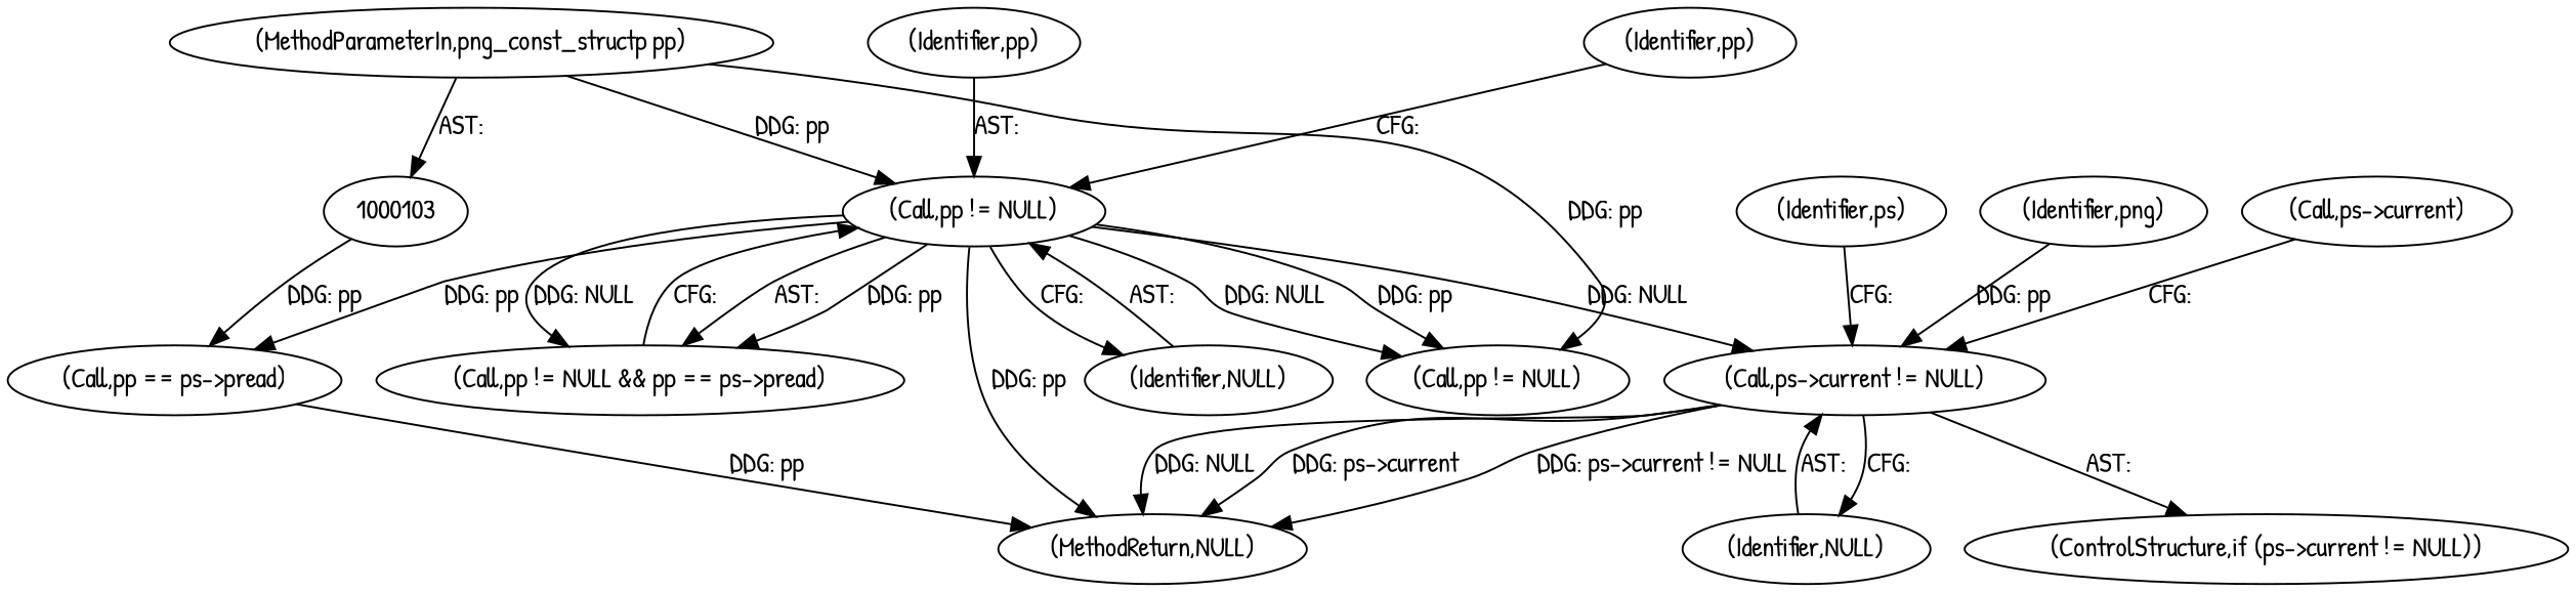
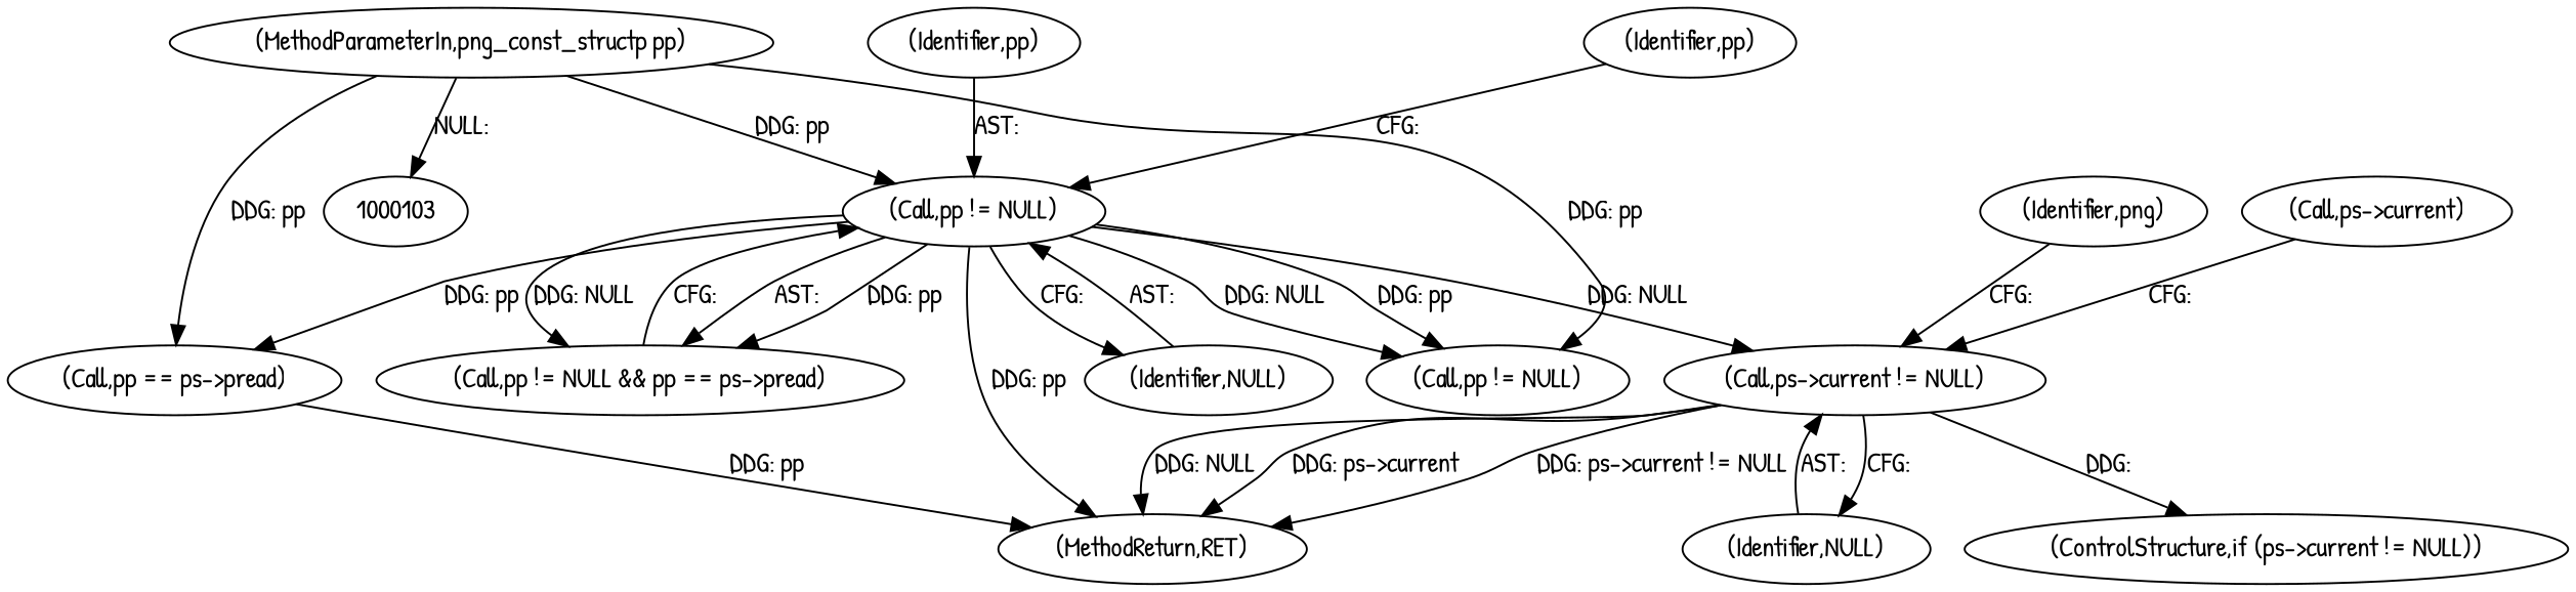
  digraph {
    fontname="Patrick Hand"
    node [fontname="Patrick Hand"]
    edge [fontname="Patrick Hand"]
    n1 [label="(Call,ps->current != NULL)"]
    n2 [label="(ControlStructure,if (ps->current != NULL))"]
    n3 [label="(Identifier,NULL)"]
-   n4 [label="(MethodReturn,NULL)"]
+   n4 [label="(MethodReturn,RET)"]
    n5 [label="(Call,pp != NULL)"]
    n6 [label="(Identifier,NULL)"]
    n7 [label="(Call,pp == ps->pread)"]
    n8 [label="(Call,pp != NULL)"]
    n9 [label="(Call,pp != NULL && pp == ps->pread)"]
    n10 [label="(MethodParameterIn,png_const_structp pp)"]
    1000103
-   n12 [label="(Identifier,ps)"]
    n13 [label="(Identifier,pp)"]
    n14 [label="(Identifier,pp)"]
    n15 [label="(Identifier,png)"]
    n16 [label="(Call,ps->current)"]
-   n1 -> n2 [label="AST: "]
+   n1 -> n2 [label="DDG: "]
    n1 -> n3 [label="CFG: "]
    n1 -> n4 [label="DDG: ps->current != NULL"]
    n1 -> n4 [label="DDG: NULL"]
    n1 -> n4 [label="DDG: ps->current"]
    n3 -> n1 [label="AST: "]
    n5 -> n1 [label="DDG: NULL"]
    n5 -> n4 [label="DDG: pp"]
    n5 -> n6 [label="CFG: "]
    n5 -> n7 [label="DDG: pp"]
    n5 -> n8 [label="DDG: pp"]
    n5 -> n8 [label="DDG: NULL"]
    n5 -> n9 [label="AST: "]
    n5 -> n9 [label="DDG: pp"]
    n5 -> n9 [label="DDG: NULL"]
    n6 -> n5 [label="AST: "]
    n7 -> n4 [label="DDG: pp"]
    n9 -> n5 [label="CFG: "]
    n10 -> n5 [label="DDG: pp"]
-   1000103 -> n7 [label="DDG: pp"]
+   n10 -> n7 [label="DDG: pp"]
    n10 -> n8 [label="DDG: pp"]
-   n10 -> 1000103 [label="AST: "]
-   n12 -> n1 [label="CFG: "]
+   n10 -> 1000103 [label="NULL: "]
    n13 -> n5 [label="AST: "]
    n14 -> n5 [label="CFG: "]
-   n15 -> n1 [label="DDG: pp"]
+   n15 -> n1 [label="CFG: "]
    n16 -> n1 [label="CFG: "]
  }
